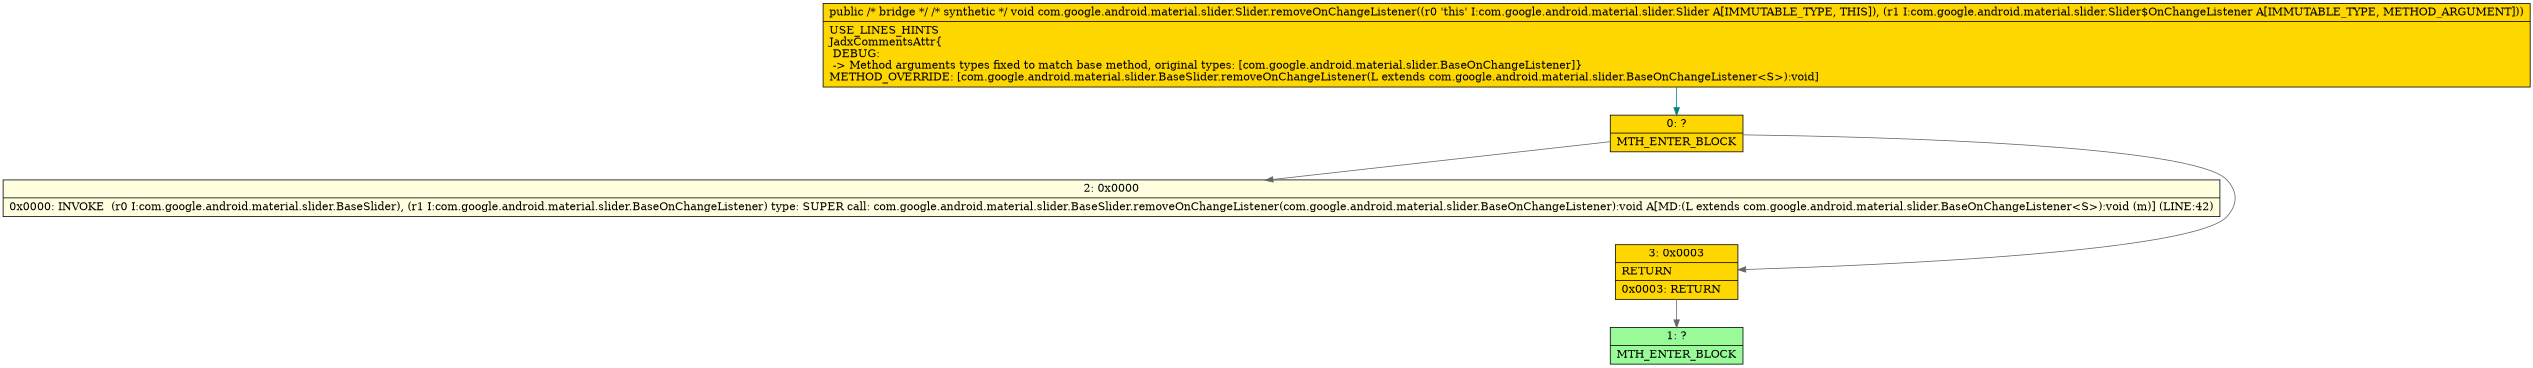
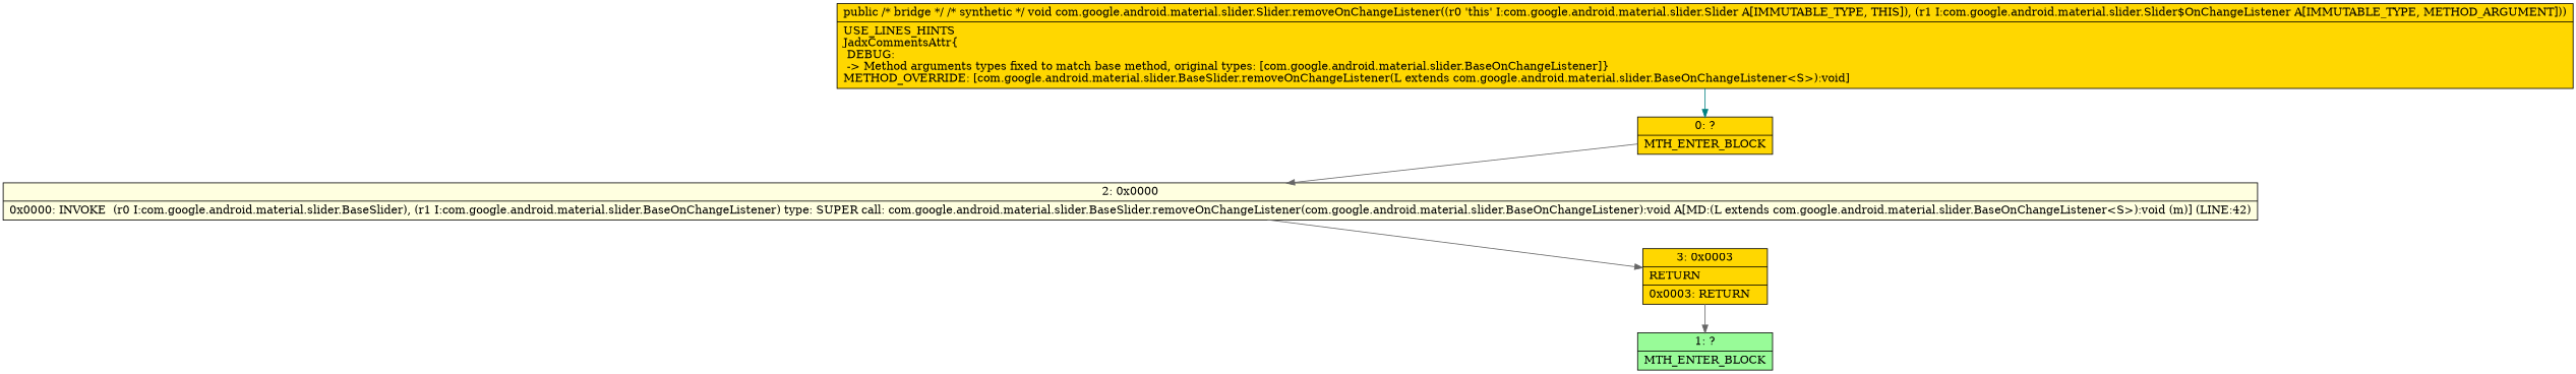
  digraph {
    node [fillcolor=gold shape=record style=filled]
    edge [color=gray40]
    n1 [label="{0\:\ ?|MTH_ENTER_BLOCK\l}"]
    n2 [fillcolor=lightyellow label="{2\:\ 0x0000|0x0000: INVOKE  (r0 I:com.google.android.material.slider.BaseSlider), (r1 I:com.google.android.material.slider.BaseOnChangeListener) type: SUPER call: com.google.android.material.slider.BaseSlider.removeOnChangeListener(com.google.android.material.slider.BaseOnChangeListener):void A[MD:(L extends com.google.android.material.slider.BaseOnChangeListener\<S\>):void (m)] (LINE:42)\l}"]
    n3 [label="{3\:\ 0x0003|RETURN\l|0x0003: RETURN   \l}"]
    n4 [fillcolor=palegreen label="{1\:\ ?|MTH_ENTER_BLOCK\l}"]
    n5 [label="{public \/* bridge *\/ \/* synthetic *\/ void com.google.android.material.slider.Slider.removeOnChangeListener((r0 'this' I:com.google.android.material.slider.Slider A[IMMUTABLE_TYPE, THIS]), (r1 I:com.google.android.material.slider.Slider$OnChangeListener A[IMMUTABLE_TYPE, METHOD_ARGUMENT]))  | USE_LINES_HINTS\lJadxCommentsAttr\{\l DEBUG: \l \-\> Method arguments types fixed to match base method, original types: [com.google.android.material.slider.BaseOnChangeListener]\}\lMETHOD_OVERRIDE: [com.google.android.material.slider.BaseSlider.removeOnChangeListener(L extends com.google.android.material.slider.BaseOnChangeListener\<S\>):void]\l}"]
    n1 -> n2
-   n1 -> n3
+   n2 -> n3
    n3 -> n4
    n5 -> n1 [color=teal]
  }
